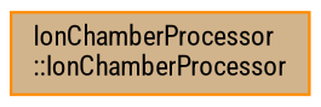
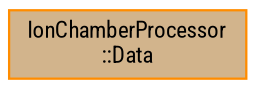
  digraph {
    rankdir=LR
    fontname="Roboto Condensed"
-   n1 [color=darkorange fillcolor=tan fontname="Roboto Condensed" fontsize=10 height=0.2 label="IonChamberProcessor\l::IonChamberProcessor" shape=record style=filled width=0.4]
+   n1 [color=darkorange fillcolor=tan fontname="Roboto Condensed" fontsize=10 height=0.2 label="IonChamberProcessor\l::Data" shape=record style=filled width=0.4]
  }
